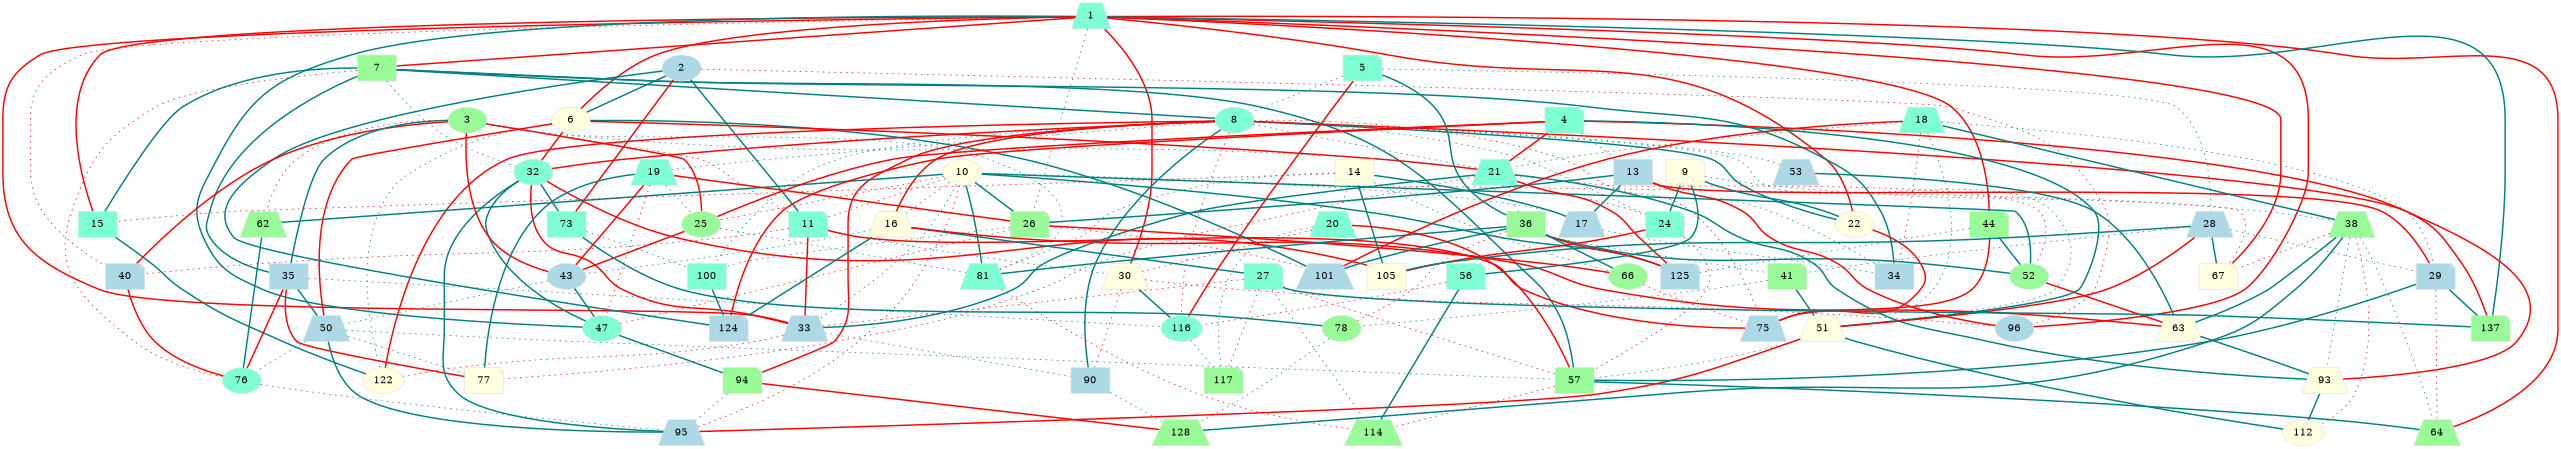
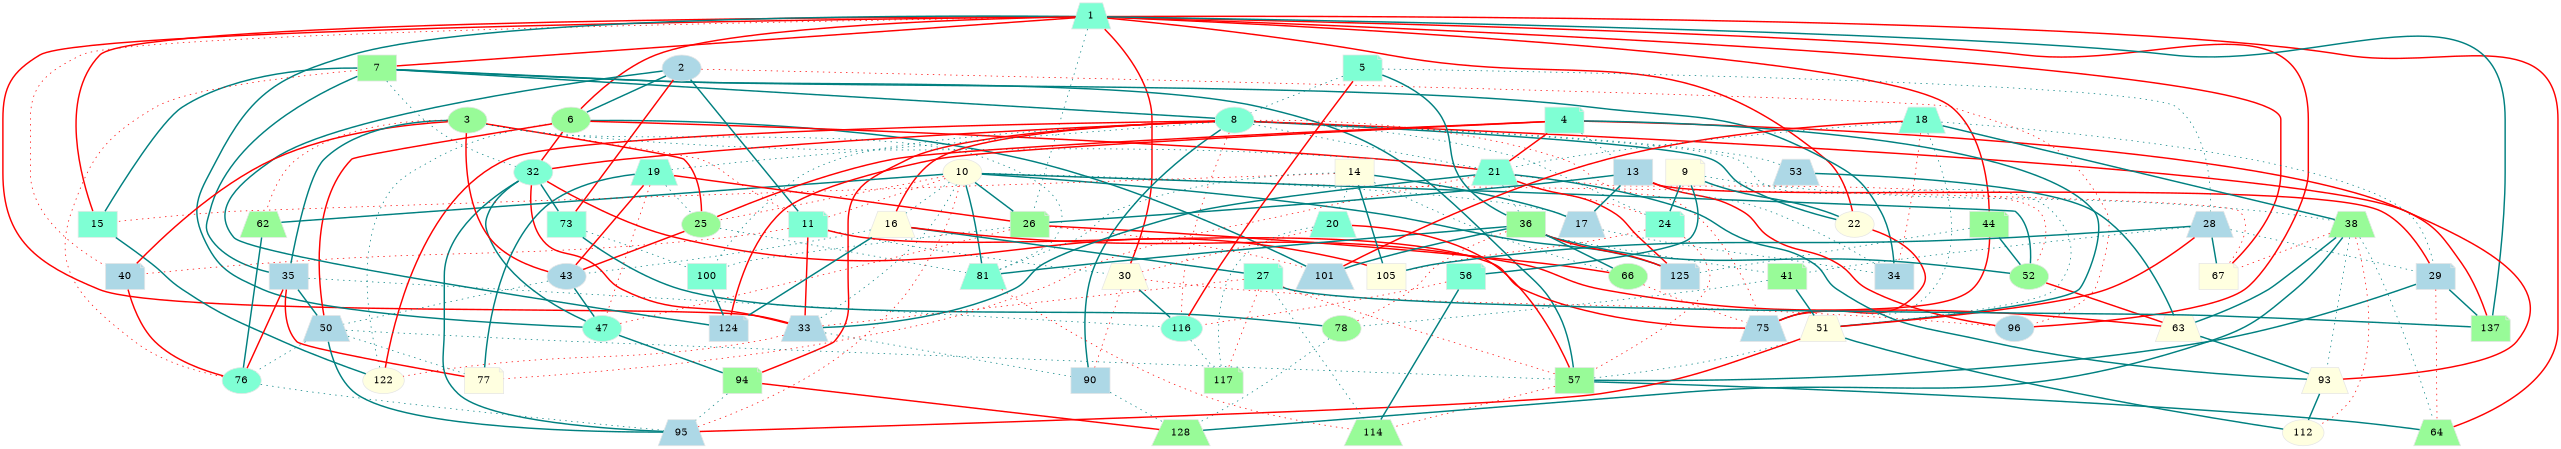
  graph {
    node [color=gray90 fillcolor=aquamarine shape=trapezium style=filled]
    edge [color=teal style=bold]
    1 [super="+55+84+39"]
    7 [fillcolor=palegreen shape=box super="+68+136"]
    15 [shape=box]
    22 [fillcolor=lightyellow shape=ellipse]
    26 [fillcolor=palegreen shape=note super="+59"]
    30 [fillcolor=lightyellow super="+42"]
    33 [fillcolor=lightblue super="+72+102"]
    40 [fillcolor=lightblue shape=note]
    44 [fillcolor=palegreen shape=note super="+133"]
    47 [shape=ellipse super="+91"]
    64 [fillcolor=palegreen]
    67 [fillcolor=lightyellow shape=note]
    96 [fillcolor=lightblue shape=ellipse]
    137 [fillcolor=palegreen shape=note]
-   6 [fillcolor=lightyellow shape=ellipse super="+49"]
+   6 [fillcolor=palegreen shape=ellipse super="+49"]
    35 [fillcolor=lightblue shape=box super="+58"]
    8 [shape=ellipse super="+12+45+107"]
    32 [shape=ellipse super="+119"]
    34 [fillcolor=lightblue shape=box super="+48"]
    57 [fillcolor=palegreen shape=box super="+113+69"]
    76 [shape=ellipse super="+118"]
    10 [fillcolor=lightyellow shape=ellipse super="+99+46"]
    11 [shape=note super="+23"]
    25 [fillcolor=palegreen shape=ellipse super="+138"]
    62 [fillcolor=palegreen]
    81 [super="+115"]
    16 [fillcolor=lightyellow super="+31"]
    17 [fillcolor=lightblue]
    52 [fillcolor=palegreen shape=ellipse super="+108"]
    95 [fillcolor=lightblue super="+130"]
    125 [fillcolor=lightblue shape=note]
    122 [fillcolor=lightyellow shape=ellipse]
    75 [fillcolor=lightblue super="+79"]
    101 [fillcolor=lightblue]
    100 [shape=box]
    66 [fillcolor=palegreen shape=ellipse]
    116 [shape=ellipse super="+121"]
    90 [fillcolor=lightblue shape=box]
    94 [fillcolor=palegreen shape=note]
    2 [fillcolor=lightblue shape=ellipse super="+120"]
    73 [shape=box]
    124 [fillcolor=lightblue shape=note]
    21 [super="+74+139+140"]
    50 [fillcolor=lightblue super="+71+92"]
    78 [fillcolor=palegreen shape=ellipse]
    3 [fillcolor=palegreen shape=ellipse super="+54+37"]
    43 [fillcolor=lightblue shape=ellipse super="+143"]
    36 [fillcolor=palegreen shape=box super="+65+89+88"]
    24 [shape=note super="+60"]
    93 [fillcolor=lightyellow super="+104"]
    77 [fillcolor=lightyellow shape=note]
    114 [fillcolor=palegreen]
    4 [shape=note super="+144"]
    13 [fillcolor=lightblue shape=box super="+86"]
    51 [fillcolor=lightyellow super="+111"]
    29 [fillcolor=lightblue shape=note super="+123"]
    112 [fillcolor=lightyellow shape=ellipse]
    19 [super="+106"]
    53 [fillcolor=lightblue]
    5 [shape=note]
    28 [fillcolor=lightblue super="+129"]
    105 [fillcolor=lightyellow shape=box]
    41 [fillcolor=palegreen shape=note]
    117 [fillcolor=palegreen shape=note]
    27 [shape=note super="+135"]
    63 [fillcolor=lightyellow super="+83"]
    128 [fillcolor=palegreen]
    9 [fillcolor=lightyellow shape=note]
    38 [fillcolor=palegreen super="+87+80"]
    56 [shape=note]
    14 [fillcolor=lightyellow shape=box super="+134"]
    20
    18 [super="+103+142"]
    1 -- 7 [color=red]
    1 -- 15 [color=red]
    1 -- 22 [color=red]
    1 -- 26 [style=dotted]
    1 -- 30 [color=red]
    1 -- 33 [color=red]
    1 -- 40 [color=red style=dotted]
    1 -- 44 [color=red]
    1 -- 47
    1 -- 64 [color=red]
    1 -- 67 [color=red]
    1 -- 96 [color=red]
    1 -- 137
    1 -- 6 [color=red]
    7 -- 15
    7 -- 35
    7 -- 8
    7 -- 32 [style=dotted]
    7 -- 34
    7 -- 57
    7 -- 76 [color=red style=dotted]
    15 -- 122
    22 -- 75 [color=red]
    26 -- 47 [color=red style=dotted]
    26 -- 101 [color=red style=dotted]
    26 -- 100 [style=dotted]
    26 -- 66 [color=red]
    30 -- 96 [color=red style=dotted]
    30 -- 116
    30 -- 90 [color=red style=dotted]
    33 -- 122 [color=red style=dotted]
    33 -- 90 [style=dotted]
    40 -- 76 [color=red]
    44 -- 52
    44 -- 125 [style=dotted]
    44 -- 75 [color=red]
    47 -- 94
    6 -- 32 [color=red]
    6 -- 122 [style=dotted]
    6 -- 101
    6 -- 21 [color=red]
    6 -- 50 [color=red]
    35 -- 76 [color=red]
    35 -- 116 [style=dotted]
    35 -- 50
    35 -- 77 [color=red]
    8 -- 22
    8 -- 32 [color=red]
    8 -- 16 [color=red]
    8 -- 122 [color=red]
    8 -- 75 [color=red style=dotted]
    8 -- 100 [style=dotted]
    8 -- 116 [color=red style=dotted]
    8 -- 90
    8 -- 94 [color=red]
    8 -- 21 [style=dotted]
    8 -- 24 [style=dotted weight=2]
    8 -- 93 [color=red weight=2]
    8 -- 51 [style=dotted]
    8 -- 19 [style=dotted]
    8 -- 53 [style=dotted weight=2]
    32 -- 33 [color=red]
    32 -- 47
    32 -- 95
    32 -- 73
    32 -- 105 [color=red]
    57 -- 64
    57 -- 114 [color=red style=dotted]
    76 -- 95 [style=dotted]
    10 -- 26
    10 -- 33 [style=dotted]
    10 -- 67 [color=red style=dotted]
    10 -- 11 [color=red style=dotted]
    10 -- 25 [color=red style=dotted]
    10 -- 62 [weight=2]
    10 -- 81
    10 -- 16 [style=dotted]
    10 -- 17 [style=dotted]
    10 -- 52
    10 -- 95 [color=red style=dotted]
    10 -- 125
    11 -- 30 [style=dotted]
    11 -- 33 [color=red]
    11 -- 40 [color=red style=dotted]
    11 -- 75 [color=red]
    25 -- 81 [style=dotted]
    25 -- 43 [color=red]
    62 -- 76
    81 -- 114 [color=red style=dotted]
    16 -- 124
    16 -- 43 [style=dotted]
    16 -- 27
    16 -- 63 [color=red]
    17 -- 34 [style=dotted]
    52 -- 63 [color=red]
    100 -- 124
    66 -- 75 [color=red style=dotted]
    116 -- 117 [style=dotted]
    90 -- 128 [style=dotted]
    94 -- 95 [style=dotted]
    94 -- 128 [color=red]
    2 -- 96 [color=red style=dotted]
    2 -- 6
    2 -- 11 [weight=2]
    2 -- 73 [color=red]
    2 -- 124
    73 -- 100 [style=dotted]
    73 -- 78
    21 -- 33
    21 -- 52 [color=red style=dotted]
    21 -- 125 [color=red]
    21 -- 36 [style=dotted]
    21 -- 24 [color=red style=dotted]
    21 -- 93
    21 -- 77 [color=red style=dotted]
    50 -- 57 [style=dotted weight=2]
    50 -- 76 [style=dotted]
    50 -- 95
    50 -- 77 [style=dotted]
    78 -- 128 [style=dotted]
    3 -- 40 [color=red]
    3 -- 35
    3 -- 11 [color=red style=dotted]
    3 -- 25 [color=red]
    3 -- 62 [color=red style=dotted]
    3 -- 81 [style=dotted]
    3 -- 21 [style=dotted]
    3 -- 43 [color=red]
    43 -- 47
    43 -- 50 [style=dotted]
    36 -- 81
    36 -- 52 [weight=2]
    36 -- 125 [color=red]
    36 -- 101
    36 -- 66
    36 -- 78 [color=red style=dotted]
    36 -- 41 [style=dotted]
    24 -- 57 [color=red style=dotted]
-   24 -- 105 [color=red]
+   24 -- 105 [color=red style=dotted]
    93 -- 112
    4 -- 137 [color=red]
    4 -- 25 [color=red]
    4 -- 124 [color=red]
    4 -- 21 [color=red]
    4 -- 13 [style=dotted]
    4 -- 51
    13 -- 26
    13 -- 96 [color=red]
    13 -- 34 [style=dotted]
    13 -- 17
    13 -- 29 [color=red]
    51 -- 57 [style=dotted]
    51 -- 95 [color=red]
    51 -- 112 [weight=2]
    29 -- 64 [color=red style=dotted]
    29 -- 137
    29 -- 57
    19 -- 26 [color=red]
    19 -- 47 [color=red style=dotted]
    19 -- 25 [style=dotted]
    19 -- 43 [color=red]
    19 -- 77
    53 -- 63 [weight=2]
    5 -- 8 [style=dotted]
    5 -- 116 [color=red]
    5 -- 36
    5 -- 28 [style=dotted]
    28 -- 67
    28 -- 51 [color=red]
    28 -- 29 [style=dotted]
    28 -- 105
    28 -- 41 [style=dotted]
    41 -- 78 [style=dotted]
    41 -- 51
    27 -- 33 [color=red style=dotted]
    27 -- 137
    27 -- 57 [color=red style=dotted]
    27 -- 114 [style=dotted]
    27 -- 117 [color=red style=dotted]
    63 -- 93
    9 -- 22
    9 -- 24
    9 -- 38 [style=dotted]
    9 -- 56
    38 -- 64 [style=dotted]
    38 -- 67 [color=red style=dotted]
    38 -- 93 [style=dotted]
    38 -- 112 [color=red style=dotted]
    38 -- 63
    38 -- 128
    56 -- 116 [color=red style=dotted]
    56 -- 114
    14 -- 15 [color=red style=dotted]
    14 -- 81 [style=dotted]
    14 -- 17
    14 -- 66 [style=dotted]
    14 -- 105
    14 -- 20 [style=dotted]
    20 -- 30 [color=red style=dotted]
    20 -- 57 [color=red]
    20 -- 117 [style=dotted]
    18 -- 34 [color=red style=dotted weight=3]
    18 -- 75 [style=dotted]
    18 -- 101 [color=red]
    18 -- 21 [style=dotted]
    18 -- 29 [style=dotted]
    18 -- 38
  }
